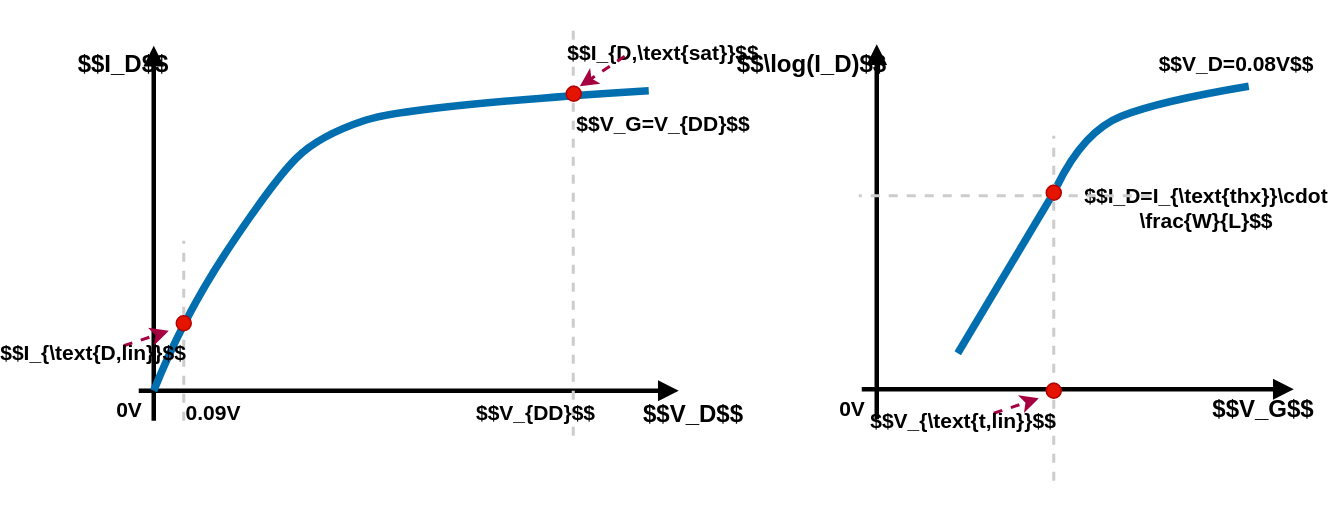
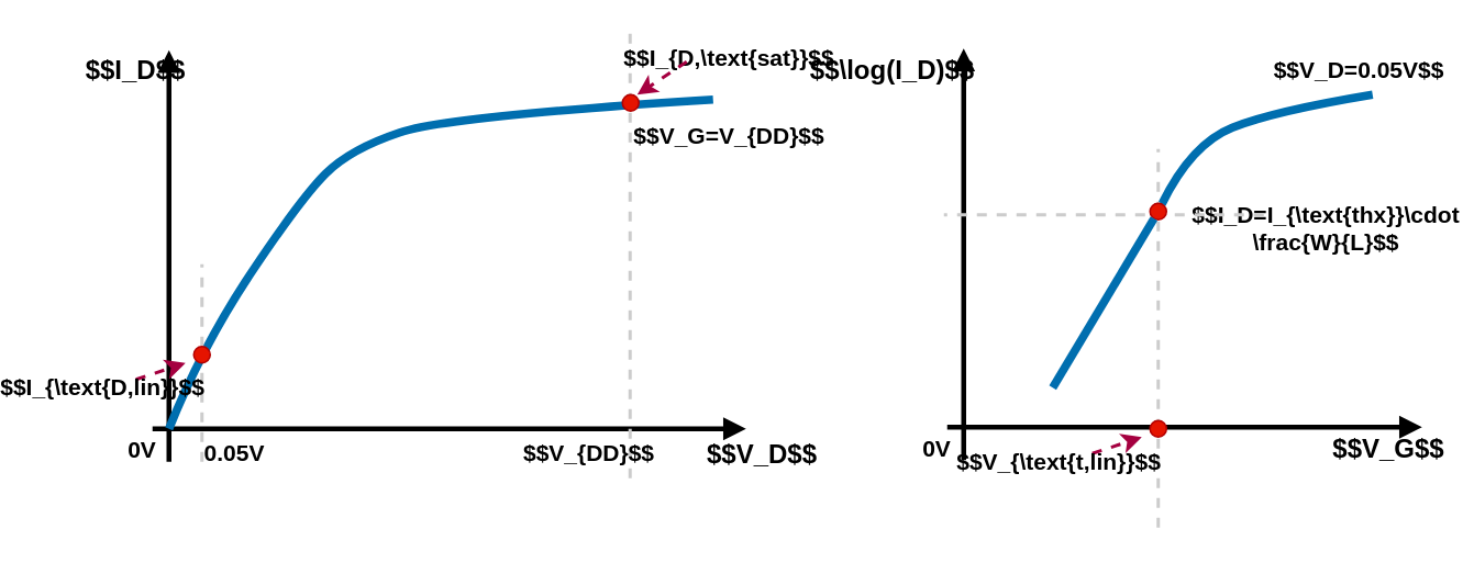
  <mxCell id="0" />
  <mxCell id="1" parent="0" />
  <mxCell id="2" value="" style="endArrow=block;html=1;rounded=0;endFill=1;strokeWidth=3;" parent="1" edge="1"><mxGeometry x="0.556" y="-40" width="50" height="50" relative="1" as="geometry"><mxPoint x="80" y="260" as="sourcePoint" /><mxPoint x="440" y="260" as="targetPoint" /><Array as="points"><mxPoint x="200" y="260" /></Array><mxPoint as="offset" /></mxGeometry></mxCell>
  <mxCell id="3" value="" style="endArrow=block;html=1;rounded=0;endFill=1;strokeWidth=3;" parent="1" edge="1"><mxGeometry width="50" height="50" relative="1" as="geometry"><mxPoint x="90" y="280" as="sourcePoint" /><mxPoint x="90" y="30" as="targetPoint" /><Array as="points" /></mxGeometry></mxCell>
  <mxCell id="4" value="" style="curved=1;endArrow=none;html=1;rounded=0;fillColor=#1ba1e2;strokeColor=#006EAF;endFill=0;strokeWidth=5;" parent="1" edge="1"><mxGeometry width="50" height="50" relative="1" as="geometry"><mxPoint x="90" y="260" as="sourcePoint" /><mxPoint x="420" y="60" as="targetPoint" /><Array as="points"><mxPoint x="110" y="210" /><mxPoint x="170" y="120" /><mxPoint x="200" y="90" /><mxPoint x="260" y="70" /></Array></mxGeometry></mxCell>
  <mxCell id="5" value="&lt;font style=&quot;font-size: 16px;&quot;&gt;$$V_D$$&lt;/font&gt;" style="text;html=1;strokeColor=none;fillColor=none;align=center;verticalAlign=middle;whiteSpace=wrap;rounded=0;fontStyle=1" parent="1" vertex="1"><mxGeometry x="420" y="260" width="60" height="30" as="geometry" /></mxCell>
  <mxCell id="6" value="&lt;font style=&quot;font-size: 16px;&quot;&gt;$$I_D$$&lt;/font&gt;" style="text;html=1;strokeColor=none;fillColor=none;align=center;verticalAlign=middle;whiteSpace=wrap;rounded=0;fontStyle=1" parent="1" vertex="1"><mxGeometry x="40" y="27" width="60" height="30" as="geometry" /></mxCell>
  <mxCell id="7" value="" style="endArrow=none;html=1;rounded=0;strokeWidth=2;fontSize=16;dashed=1;strokeColor=#CCCCCC;" parent="1" edge="1"><mxGeometry width="50" height="50" relative="1" as="geometry"><mxPoint x="369.66" y="290" as="sourcePoint" /><mxPoint x="369.66" y="20" as="targetPoint" /></mxGeometry></mxCell>
  <mxCell id="8" value="&lt;font style=&quot;font-size: 14px;&quot;&gt;$$I_{D,\text{sat}}$$&lt;/font&gt;" style="text;html=1;strokeColor=none;fillColor=none;align=center;verticalAlign=middle;whiteSpace=wrap;rounded=0;fontStyle=1" parent="1" vertex="1"><mxGeometry x="400" y="20" width="60" height="30" as="geometry" /></mxCell>
  <mxCell id="9" value="" style="endArrow=classic;html=1;rounded=0;dashed=1;strokeColor=#A50040;strokeWidth=2;fontSize=16;fillColor=#d80073;" parent="1" edge="1"><mxGeometry width="50" height="50" relative="1" as="geometry"><mxPoint x="404" y="37" as="sourcePoint" /><mxPoint x="374" y="57" as="targetPoint" /></mxGeometry></mxCell>
  <mxCell id="10" value="" style="ellipse;whiteSpace=wrap;html=1;aspect=fixed;fontSize=16;fillColor=#e51400;strokeColor=#B20000;fontColor=#ffffff;" parent="1" vertex="1"><mxGeometry x="365" y="57" width="10" height="10" as="geometry" /></mxCell>
  <mxCell id="11" value="" style="endArrow=none;html=1;rounded=0;strokeWidth=2;fontSize=16;dashed=1;strokeColor=#CCCCCC;startArrow=none;" parent="1" source="14" edge="1"><mxGeometry width="50" height="50" relative="1" as="geometry"><mxPoint x="110" y="280" as="sourcePoint" /><mxPoint x="110" y="160" as="targetPoint" /></mxGeometry></mxCell>
  <mxCell id="12" value="&lt;font style=&quot;font-size: 14px;&quot;&gt;$$V_{DD}$$&lt;/font&gt;" style="text;html=1;strokeColor=none;fillColor=none;align=center;verticalAlign=middle;whiteSpace=wrap;rounded=0;fontStyle=1" parent="1" vertex="1"><mxGeometry x="315" y="260" width="60" height="30" as="geometry" /></mxCell>
  <mxCell id="13" value="&lt;font style=&quot;font-size: 14px;&quot;&gt;$$V_G=V_{DD}$$&lt;/font&gt;" style="text;html=1;strokeColor=none;fillColor=none;align=center;verticalAlign=middle;whiteSpace=wrap;rounded=0;fontStyle=1" parent="1" vertex="1"><mxGeometry x="400" y="67" width="60" height="30" as="geometry" /></mxCell>
  <mxCell id="14" value="" style="ellipse;whiteSpace=wrap;html=1;aspect=fixed;fontSize=16;fillColor=#e51400;strokeColor=#B20000;fontColor=#ffffff;" parent="1" vertex="1"><mxGeometry x="105" y="210" width="10" height="10" as="geometry" /></mxCell>
  <mxCell id="15" value="" style="endArrow=none;html=1;rounded=0;strokeWidth=2;fontSize=16;dashed=1;strokeColor=#CCCCCC;" parent="1" target="14" edge="1"><mxGeometry width="50" height="50" relative="1" as="geometry"><mxPoint x="110" y="280" as="sourcePoint" /><mxPoint x="110" y="160" as="targetPoint" /></mxGeometry></mxCell>
- <mxCell id="16" value="&lt;font style=&quot;font-size: 14px;&quot;&gt;0.09V&lt;/font&gt;" style="text;html=1;strokeColor=none;fillColor=none;align=center;verticalAlign=middle;whiteSpace=wrap;rounded=0;fontStyle=1" parent="1" vertex="1"><mxGeometry x="100" y="260" width="60" height="30" as="geometry" /></mxCell>
+ <mxCell id="16" value="&lt;font style=&quot;font-size: 14px;&quot;&gt;0.05V&lt;/font&gt;" style="text;html=1;strokeColor=none;fillColor=none;align=center;verticalAlign=middle;whiteSpace=wrap;rounded=0;fontStyle=1" parent="1" vertex="1"><mxGeometry x="100" y="260" width="60" height="30" as="geometry" /></mxCell>
  <mxCell id="17" value="" style="endArrow=classic;html=1;rounded=0;dashed=1;strokeColor=#A50040;strokeWidth=2;fontSize=16;fillColor=#d80073;" parent="1" edge="1"><mxGeometry width="50" height="50" relative="1" as="geometry"><mxPoint x="70" y="230" as="sourcePoint" /><mxPoint x="100" y="220" as="targetPoint" /></mxGeometry></mxCell>
  <mxCell id="18" value="&lt;font style=&quot;font-size: 14px;&quot;&gt;$$I_{\text{D,lin}}$$&lt;/font&gt;" style="text;html=1;strokeColor=none;fillColor=none;align=center;verticalAlign=middle;whiteSpace=wrap;rounded=0;fontStyle=1" parent="1" vertex="1"><mxGeometry x="20" y="220" width="60" height="30" as="geometry" /></mxCell>
  <mxCell id="19" value="&lt;font style=&quot;font-size: 14px;&quot;&gt;0V&lt;/font&gt;" style="text;html=1;strokeColor=none;fillColor=none;align=center;verticalAlign=middle;whiteSpace=wrap;rounded=0;fontStyle=1" parent="1" vertex="1"><mxGeometry x="44" y="258" width="60" height="30" as="geometry" /></mxCell>
  <mxCell id="20" value="" style="endArrow=block;html=1;rounded=0;endFill=1;strokeWidth=3;" parent="1" edge="1"><mxGeometry width="50" height="50" relative="1" as="geometry"><mxPoint x="562" y="259" as="sourcePoint" /><mxPoint x="850" y="259" as="targetPoint" /><Array as="points"><mxPoint x="682" y="259" /></Array></mxGeometry></mxCell>
  <mxCell id="21" value="" style="endArrow=block;html=1;rounded=0;endFill=1;strokeWidth=3;" parent="1" edge="1"><mxGeometry x="0.2" y="-580" width="50" height="50" relative="1" as="geometry"><mxPoint x="572" y="279" as="sourcePoint" /><mxPoint x="572" y="29" as="targetPoint" /><Array as="points" /><mxPoint as="offset" /></mxGeometry></mxCell>
  <mxCell id="22" value="" style="curved=1;endArrow=none;html=1;rounded=0;fillColor=#1ba1e2;strokeColor=#006EAF;endFill=0;strokeWidth=5;startArrow=none;" parent="1" source="30" edge="1"><mxGeometry width="50" height="50" relative="1" as="geometry"><mxPoint x="626" y="235" as="sourcePoint" /><mxPoint x="820" y="57" as="targetPoint" /><Array as="points"><mxPoint x="710" y="87" /><mxPoint x="760" y="67" /></Array></mxGeometry></mxCell>
  <mxCell id="23" value="&lt;font style=&quot;font-size: 16px;&quot;&gt;$$V_G$$&lt;/font&gt;" style="text;html=1;strokeColor=none;fillColor=none;align=center;verticalAlign=middle;whiteSpace=wrap;rounded=0;fontStyle=1" parent="1" vertex="1"><mxGeometry x="800" y="257" width="60" height="30" as="geometry" /></mxCell>
  <mxCell id="24" value="&lt;font style=&quot;font-size: 16px;&quot;&gt;$$\log(I_D)$$&lt;/font&gt;" style="text;html=1;strokeColor=none;fillColor=none;align=center;verticalAlign=middle;whiteSpace=wrap;rounded=0;fontStyle=1" parent="1" vertex="1"><mxGeometry x="499" y="27" width="60" height="30" as="geometry" /></mxCell>
  <mxCell id="25" value="" style="endArrow=none;html=1;rounded=0;strokeWidth=2;fontSize=16;dashed=1;strokeColor=#CCCCCC;" parent="1" edge="1"><mxGeometry width="50" height="50" relative="1" as="geometry"><mxPoint x="690" y="320" as="sourcePoint" /><mxPoint x="690" y="90" as="targetPoint" /></mxGeometry></mxCell>
  <mxCell id="26" value="&lt;font style=&quot;font-size: 14px;&quot;&gt;$$I_D=I_{\text{thx}}\cdot \frac{W}{L}$$&lt;/font&gt;" style="text;html=1;strokeColor=none;fillColor=none;align=center;verticalAlign=middle;whiteSpace=wrap;rounded=0;fontStyle=1" parent="1" vertex="1"><mxGeometry x="762" y="123" width="60" height="30" as="geometry" /></mxCell>
- <mxCell id="27" value="&lt;font style=&quot;font-size: 14px;&quot;&gt;$$V_D=0.08V$$&lt;/font&gt;" style="text;html=1;strokeColor=none;fillColor=none;align=center;verticalAlign=middle;whiteSpace=wrap;rounded=0;fontStyle=1" parent="1" vertex="1"><mxGeometry x="782" y="27" width="60" height="30" as="geometry" /></mxCell>
+ <mxCell id="27" value="&lt;font style=&quot;font-size: 14px;&quot;&gt;$$V_D=0.05V$$&lt;/font&gt;" style="text;html=1;strokeColor=none;fillColor=none;align=center;verticalAlign=middle;whiteSpace=wrap;rounded=0;fontStyle=1" parent="1" vertex="1"><mxGeometry x="782" y="27" width="60" height="30" as="geometry" /></mxCell>
  <mxCell id="28" value="" style="endArrow=none;html=1;rounded=0;strokeWidth=2;fontSize=16;dashed=1;strokeColor=#CCCCCC;" parent="1" edge="1"><mxGeometry x="-1" y="-133" width="50" height="50" relative="1" as="geometry"><mxPoint x="754" y="130" as="sourcePoint" /><mxPoint x="560" y="130" as="targetPoint" /><mxPoint x="-15" y="61" as="offset" /></mxGeometry></mxCell>
  <mxCell id="29" value="&lt;font style=&quot;font-size: 14px;&quot;&gt;0V&lt;/font&gt;" style="text;html=1;strokeColor=none;fillColor=none;align=center;verticalAlign=middle;whiteSpace=wrap;rounded=0;fontStyle=1" parent="1" vertex="1"><mxGeometry x="526" y="257" width="60" height="30" as="geometry" /></mxCell>
  <mxCell id="30" value="" style="ellipse;whiteSpace=wrap;html=1;aspect=fixed;fontSize=16;fillColor=#e51400;strokeColor=#B20000;fontColor=#ffffff;" parent="1" vertex="1"><mxGeometry x="685" y="123" width="10" height="10" as="geometry" /></mxCell>
  <mxCell id="31" value="" style="curved=1;endArrow=none;html=1;rounded=0;fillColor=#1ba1e2;strokeColor=#006EAF;endFill=0;strokeWidth=5;" parent="1" target="30" edge="1"><mxGeometry width="50" height="50" relative="1" as="geometry"><mxPoint x="626" y="235" as="sourcePoint" /><mxPoint x="820" y="57" as="targetPoint" /><Array as="points" /></mxGeometry></mxCell>
  <mxCell id="32" value="" style="ellipse;whiteSpace=wrap;html=1;aspect=fixed;fontSize=16;fillColor=#e51400;strokeColor=#B20000;fontColor=#ffffff;" parent="1" vertex="1"><mxGeometry x="685" y="255" width="10" height="10" as="geometry" /></mxCell>
  <mxCell id="33" value="" style="endArrow=classic;html=1;rounded=0;dashed=1;strokeColor=#A50040;strokeWidth=2;fontSize=16;fillColor=#d80073;" parent="1" edge="1"><mxGeometry width="50" height="50" relative="1" as="geometry"><mxPoint x="650" y="275" as="sourcePoint" /><mxPoint x="680" y="265" as="targetPoint" /></mxGeometry></mxCell>
  <mxCell id="34" value="&lt;font style=&quot;font-size: 14px;&quot;&gt;$$V_{\text{t,lin}}$$&lt;/font&gt;" style="text;html=1;strokeColor=none;fillColor=none;align=center;verticalAlign=middle;whiteSpace=wrap;rounded=0;fontStyle=1" parent="1" vertex="1"><mxGeometry x="600" y="265" width="60" height="30" as="geometry" /></mxCell>
